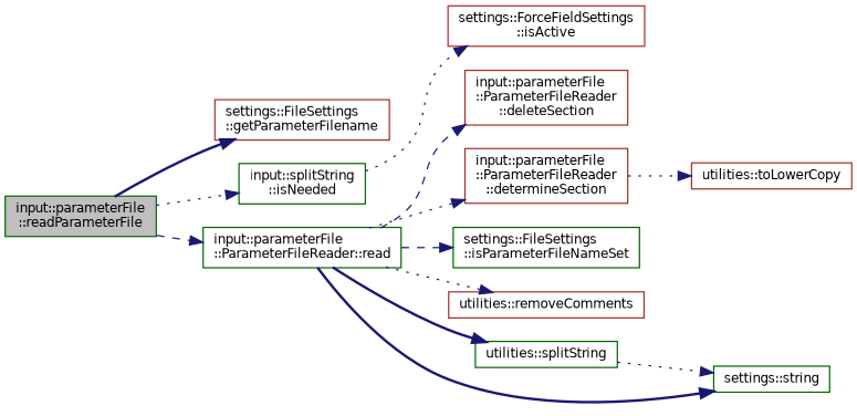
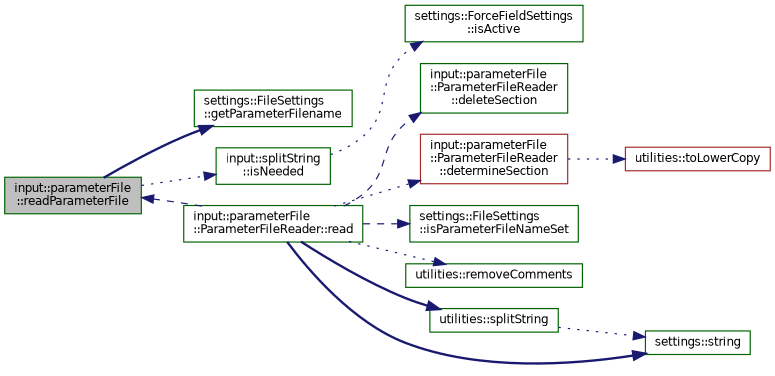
  digraph {
    rankdir=LR
    node [color=darkgreen fillcolor=white fontname=Helvetica fontsize=10 shape=record style=filled]
    edge [color=midnightblue fontname=Helvetica fontsize=10 labelfontname=Helvetica labelfontsize=10 style=dotted]
    n1 [fillcolor=grey75 fontcolor=black height=0.2 label="input::parameterFile\l::readParameterFile" width=0.4]
-   n2 [color=brown height=0.2 label="settings::FileSettings\l::getParameterFilename" width=0.4]
+   n2 [height=0.2 label="settings::FileSettings\l::getParameterFilename" width=0.4]
    n3 [height=0.2 label="input::splitString\l::isNeeded" width=0.4]
    n4 [height=0.2 label="input::parameterFile\l::ParameterFileReader::read" width=0.4]
-   n5 [color=brown height=0.2 label="settings::ForceFieldSettings\l::isActive" width=0.4]
-   n6 [color=brown height=0.2 label="input::parameterFile\l::ParameterFileReader\l::deleteSection" width=0.4]
+   n5 [height=0.2 label="settings::ForceFieldSettings\l::isActive" width=0.4]
+   n6 [height=0.2 label="input::parameterFile\l::ParameterFileReader\l::deleteSection" width=0.4]
    n7 [color=brown height=0.2 label="input::parameterFile\l::ParameterFileReader\l::determineSection" width=0.4]
    n8 [height=0.2 label="settings::FileSettings\l::isParameterFileNameSet" width=0.4]
-   n9 [color=brown height=0.2 label="utilities::removeComments" width=0.4]
+   n9 [height=0.2 label="utilities::removeComments" width=0.4]
    n10 [height=0.2 label="utilities::splitString" width=0.4]
    n11 [height=0.2 label="settings::string" width=0.4]
    n12 [color=brown height=0.2 label="utilities::toLowerCopy" width=0.4]
    n1 -> n2 [style=bold]
    n1 -> n3
-   n1 -> n4 [style=dashed]
+   n4 -> n1 [style=dashed]
    n3 -> n5
    n4 -> n6 [style=dashed]
    n4 -> n7
    n4 -> n8 [style=dashed]
    n4 -> n9
    n4 -> n10 [style=bold]
    n4 -> n11 [style=bold]
    n7 -> n12
    n10 -> n11
  }
